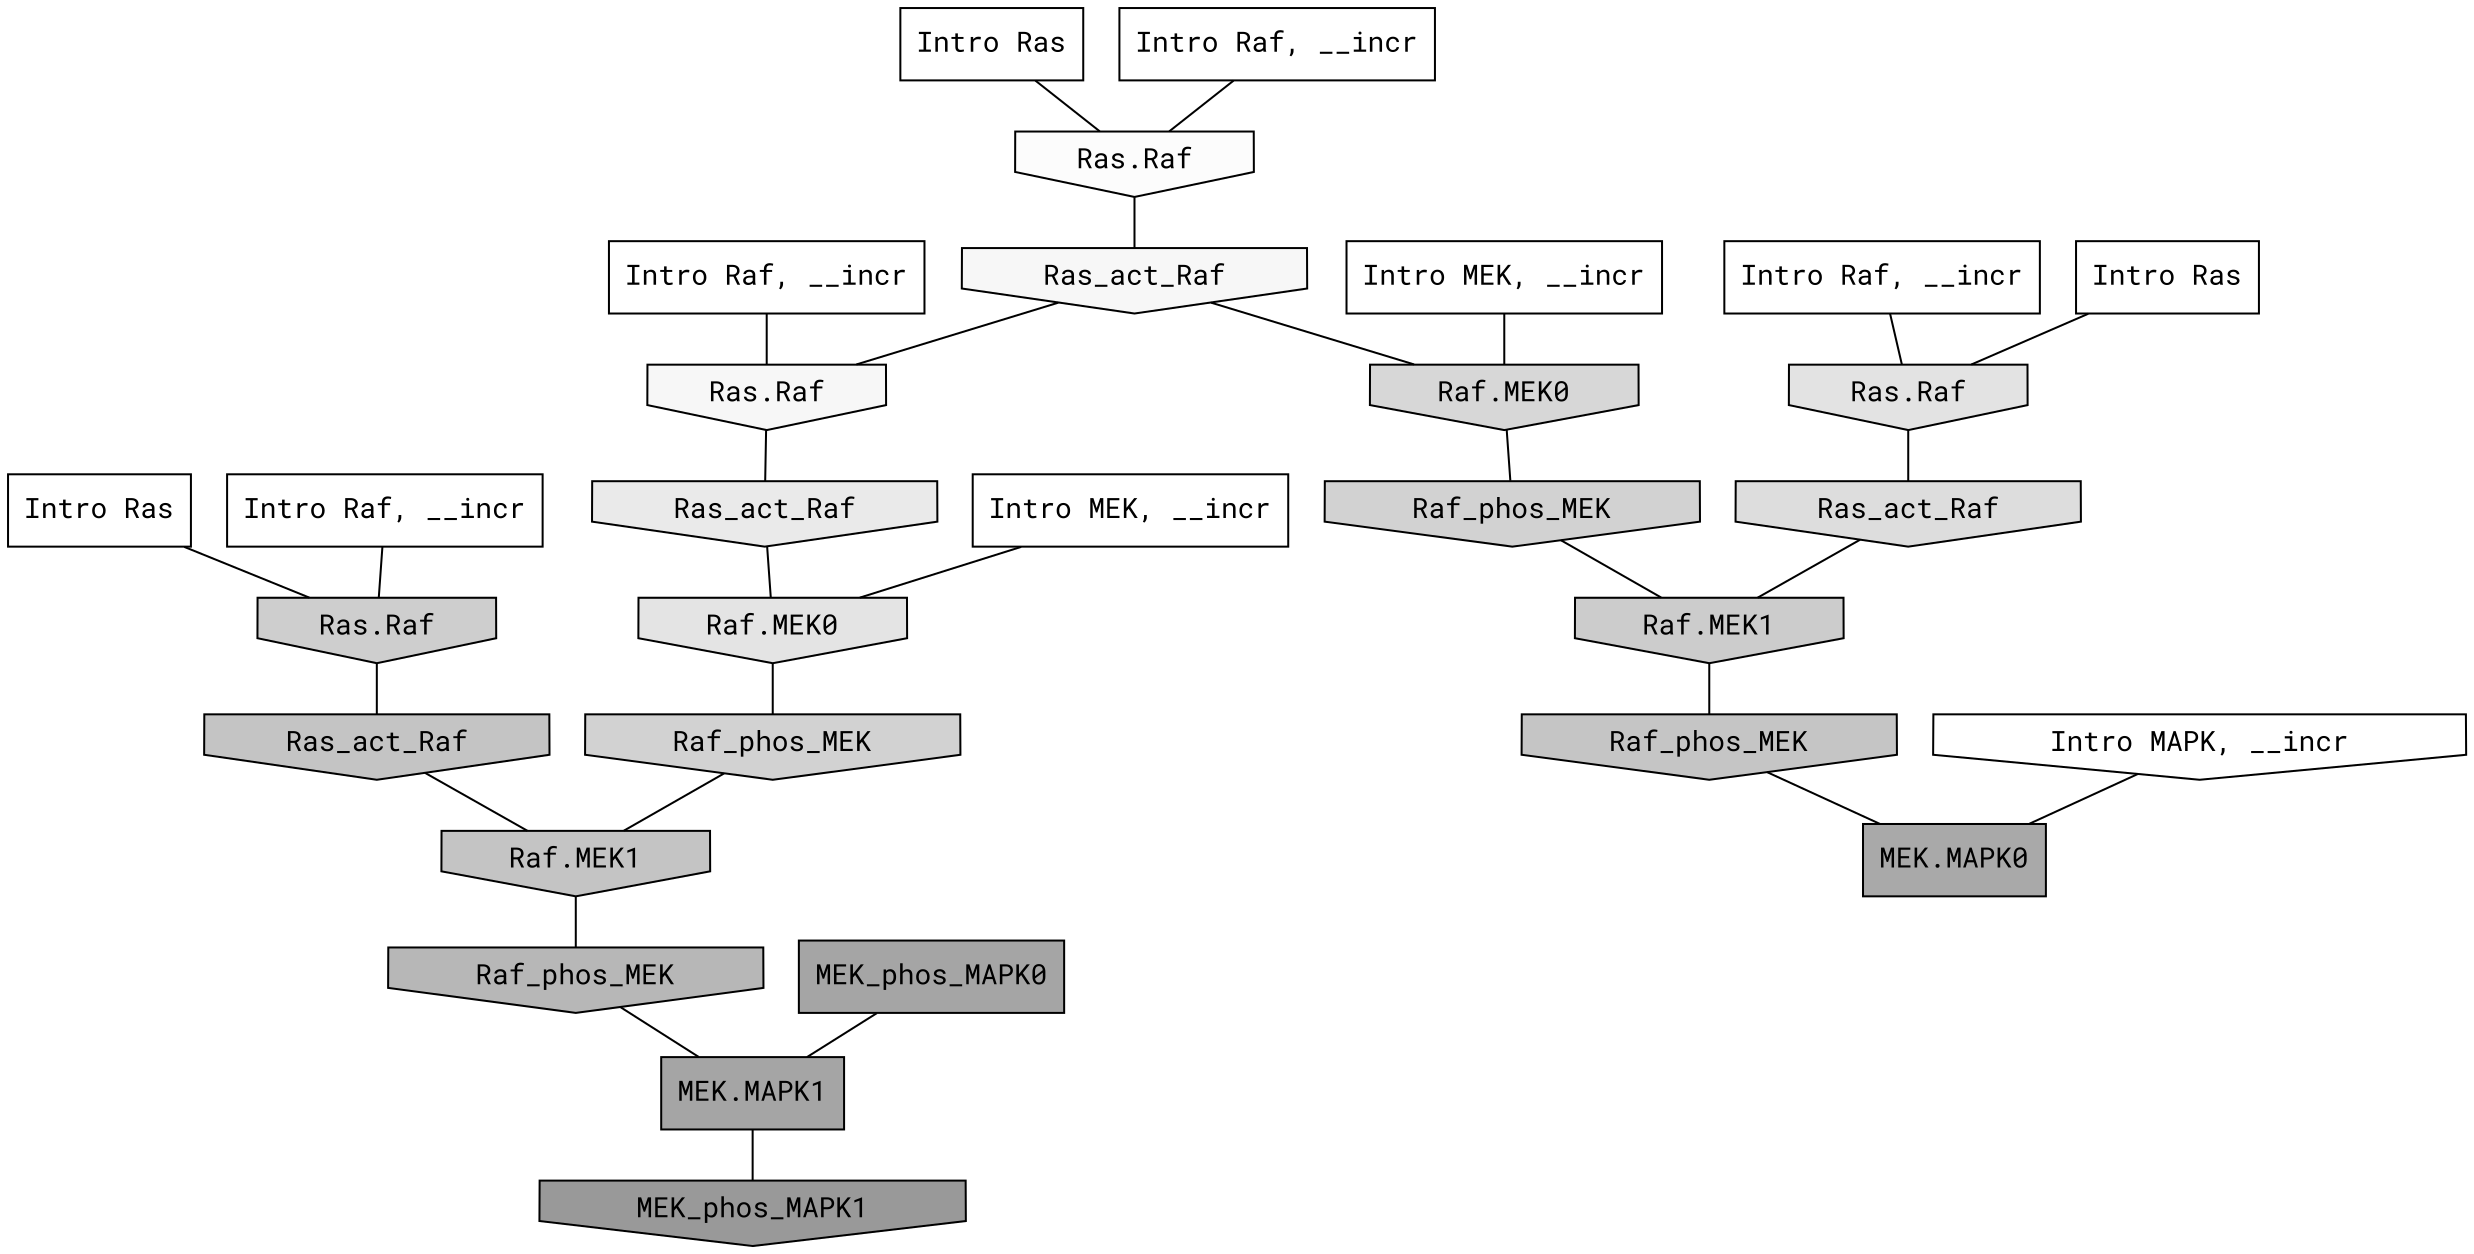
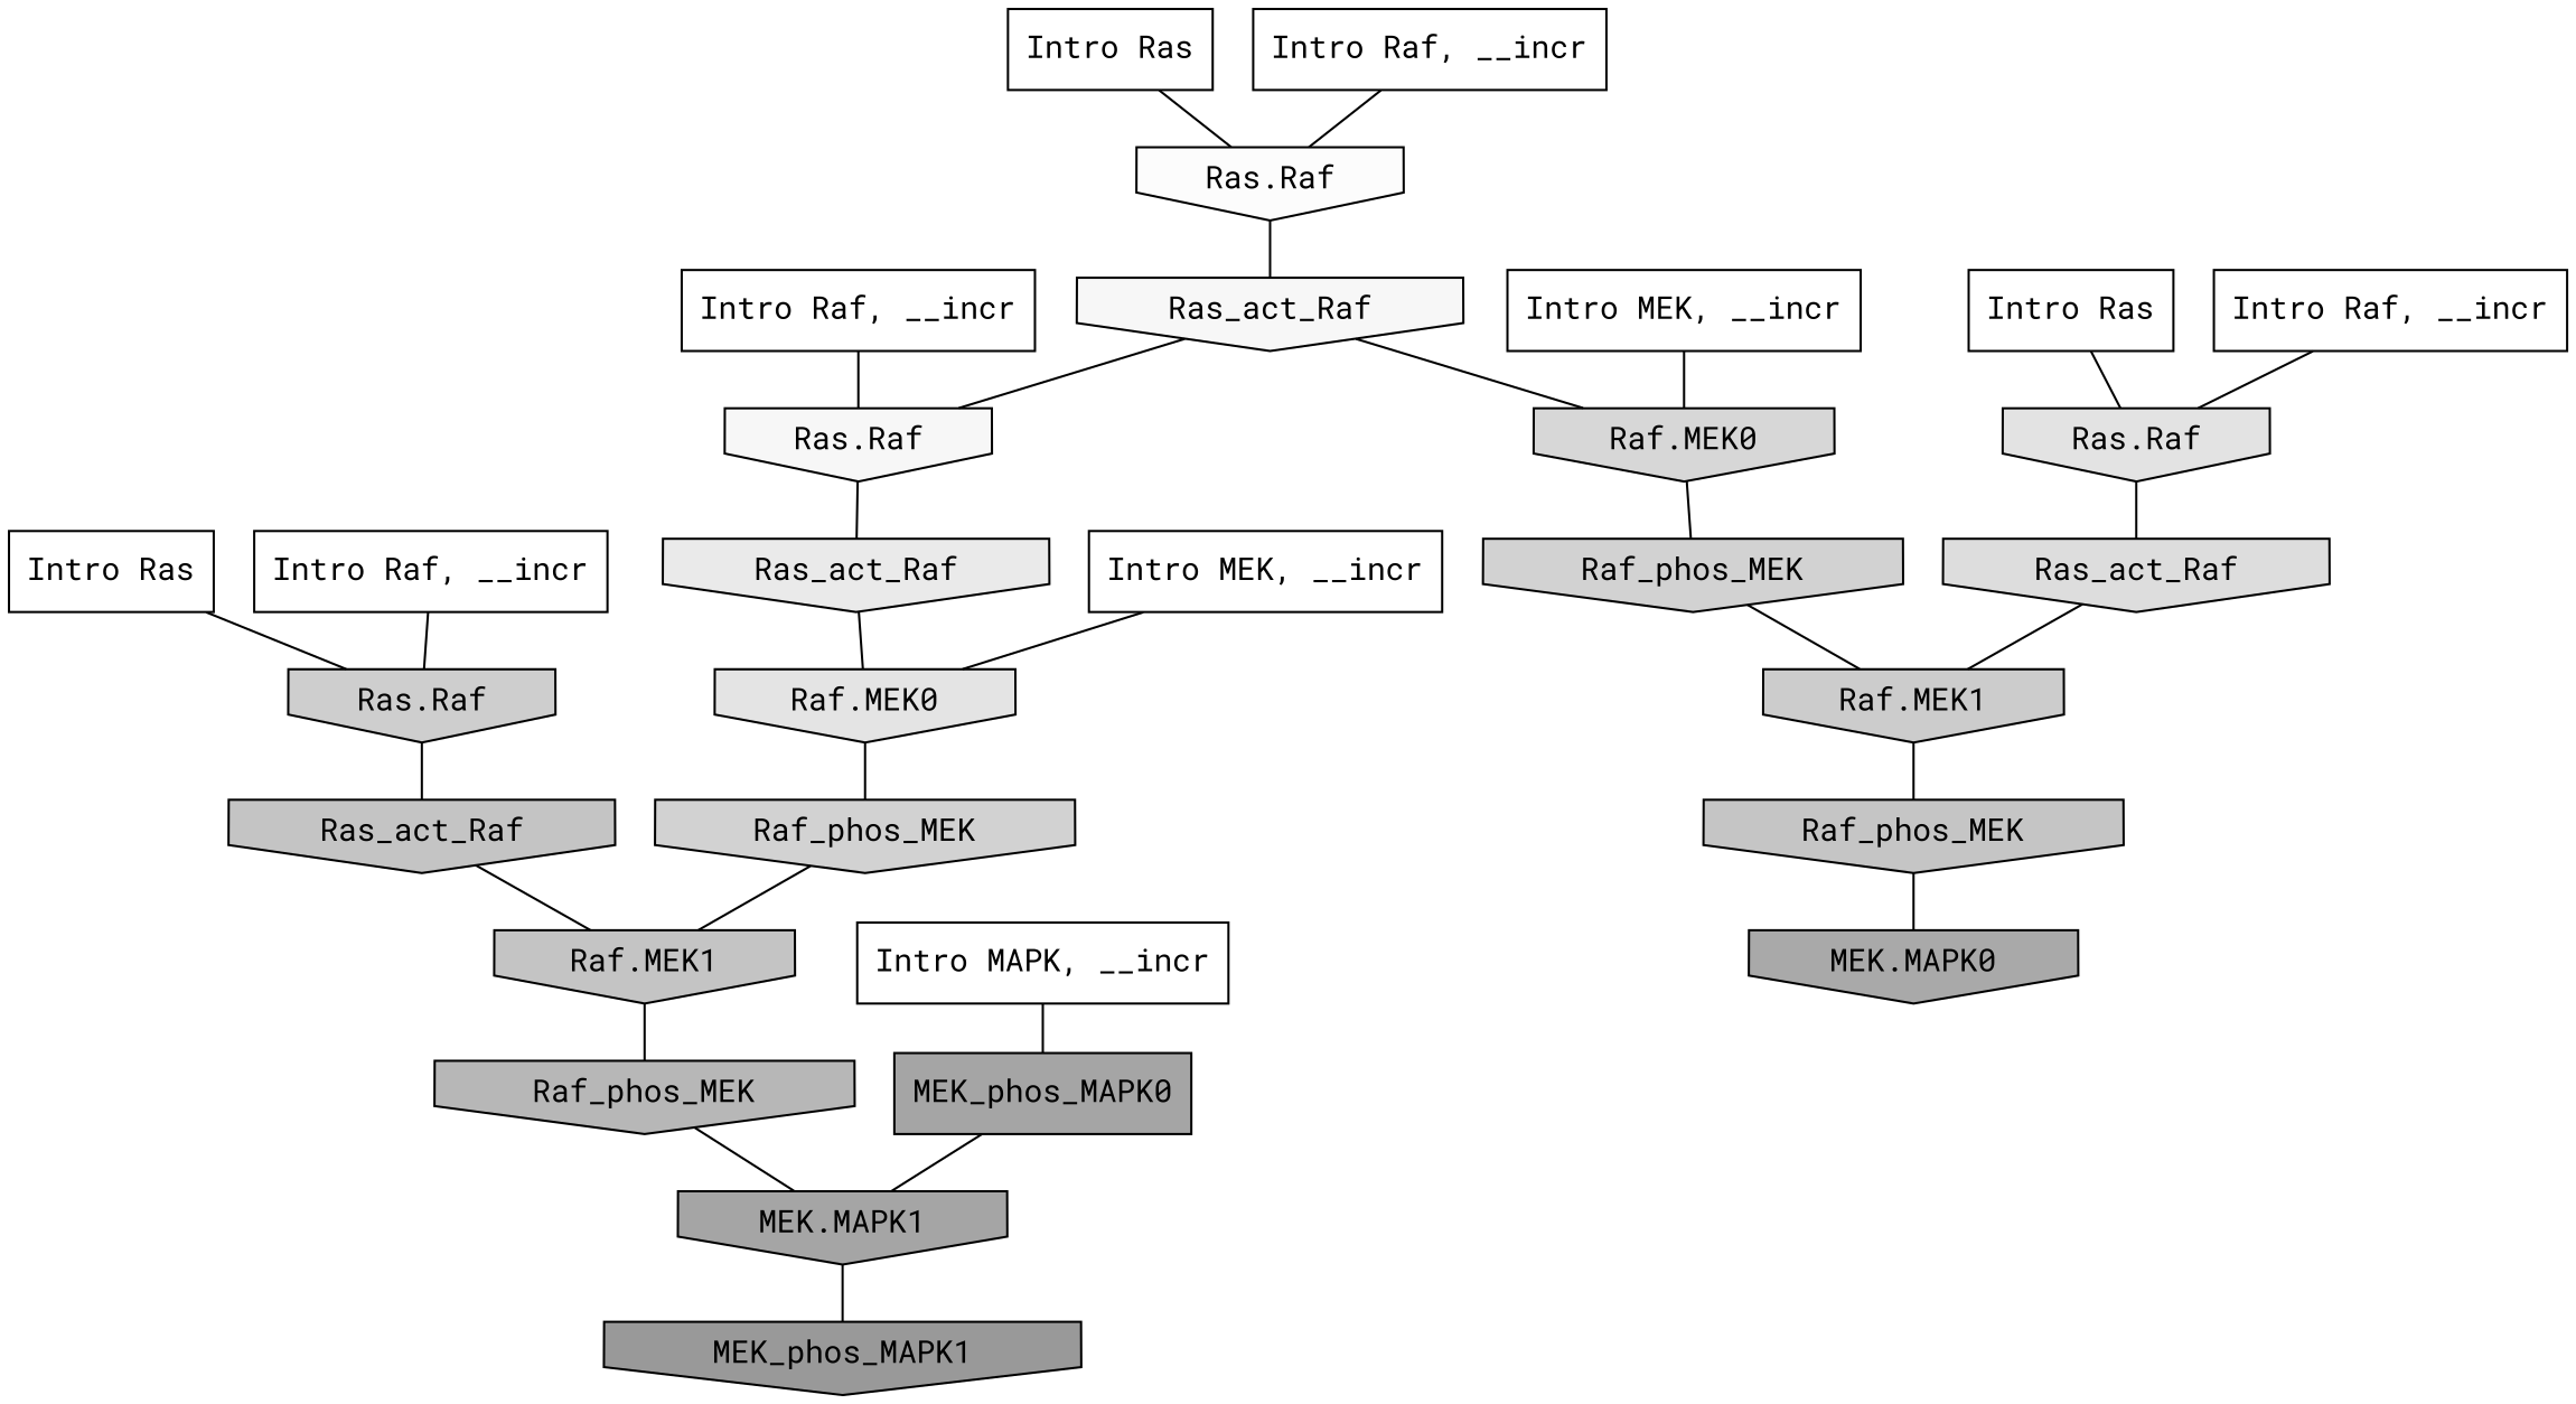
  digraph {
    fontname="Roboto Mono"
    rankdir=TB
    ranksep=0.30
    node [fillcolor="0.000 0.000 1.000" fontname="Roboto Mono" shape=invhouse style=filled]
    edge [color="0.000 0.000 0.000" dir=none fontname="Roboto Mono"]
    n1 [label="Intro Ras" shape=rectangle]
    n2 [fillcolor="0.000 0.000 0.987" label="Ras.Raf"]
    n3 [fillcolor="0.000 0.000 0.966" label=Ras_act_Raf]
    n4 [label="Intro Ras" shape=rectangle]
    n5 [fillcolor="0.000 0.000 0.808" label="Ras.Raf"]
    n6 [fillcolor="0.000 0.000 0.769" label=Ras_act_Raf]
    n7 [label="Intro Ras" shape=rectangle]
    n8 [fillcolor="0.000 0.000 0.890" label="Ras.Raf"]
    n9 [fillcolor="0.000 0.000 0.865" label=Ras_act_Raf]
    n10 [label="Intro Raf, __incr" shape=rectangle]
    n11 [label="Intro Raf, __incr" shape=rectangle]
    n12 [label="Intro Raf, __incr" shape=rectangle]
    n13 [label="Intro Raf, __incr" shape=rectangle]
    n14 [fillcolor="0.000 0.000 0.966" label="Ras.Raf"]
    n15 [fillcolor="0.000 0.000 0.915" label=Ras_act_Raf]
    n16 [label="Intro MEK, __incr" shape=rectangle]
    n17 [fillcolor="0.000 0.000 0.891" label="Raf.MEK0"]
    n18 [fillcolor="0.000 0.000 0.821" label=Raf_phos_MEK]
    n19 [label="Intro MEK, __incr" shape=rectangle]
    n20 [fillcolor="0.000 0.000 0.841" label="Raf.MEK0"]
    n21 [fillcolor="0.000 0.000 0.821" label=Raf_phos_MEK]
-   n22 [label="Intro MAPK, __incr"]
-   n23 [fillcolor="0.000 0.000 0.662" label="MEK.MAPK0" shape=box]
+   n22 [label="Intro MAPK, __incr" shape=rectangle]
+   n23 [fillcolor="0.000 0.000 0.662" label="MEK.MAPK0"]
    n24 [fillcolor="0.000 0.000 0.769" label="Raf.MEK1"]
    n25 [fillcolor="0.000 0.000 0.798" label="Raf.MEK1"]
    n26 [fillcolor="0.000 0.000 0.771" label=Raf_phos_MEK]
    n27 [fillcolor="0.000 0.000 0.716" label=Raf_phos_MEK]
-   n28 [fillcolor="0.000 0.000 0.645" label="MEK.MAPK1" shape=box]
+   n28 [fillcolor="0.000 0.000 0.645" label="MEK.MAPK1"]
    n29 [fillcolor="0.000 0.000 0.600" label=MEK_phos_MAPK1]
    n30 [fillcolor="0.000 0.000 0.648" label=MEK_phos_MAPK0 shape=box]
    n1 -> n2
    n2 -> n3
    n3 -> n14
    n3 -> n20
    n4 -> n5
    n5 -> n6
    n6 -> n24
    n7 -> n8
    n8 -> n9
    n9 -> n25
    n10 -> n8
    n11 -> n2
    n12 -> n5
    n13 -> n14
    n14 -> n15
    n15 -> n17
    n16 -> n17
    n17 -> n18
    n18 -> n24
    n19 -> n20
    n20 -> n21
    n21 -> n25
-   n22 -> n23
+   n22 -> n30
    n24 -> n27
    n25 -> n26
    n26 -> n23
    n27 -> n28
    n28 -> n29
    n30 -> n28
  }
